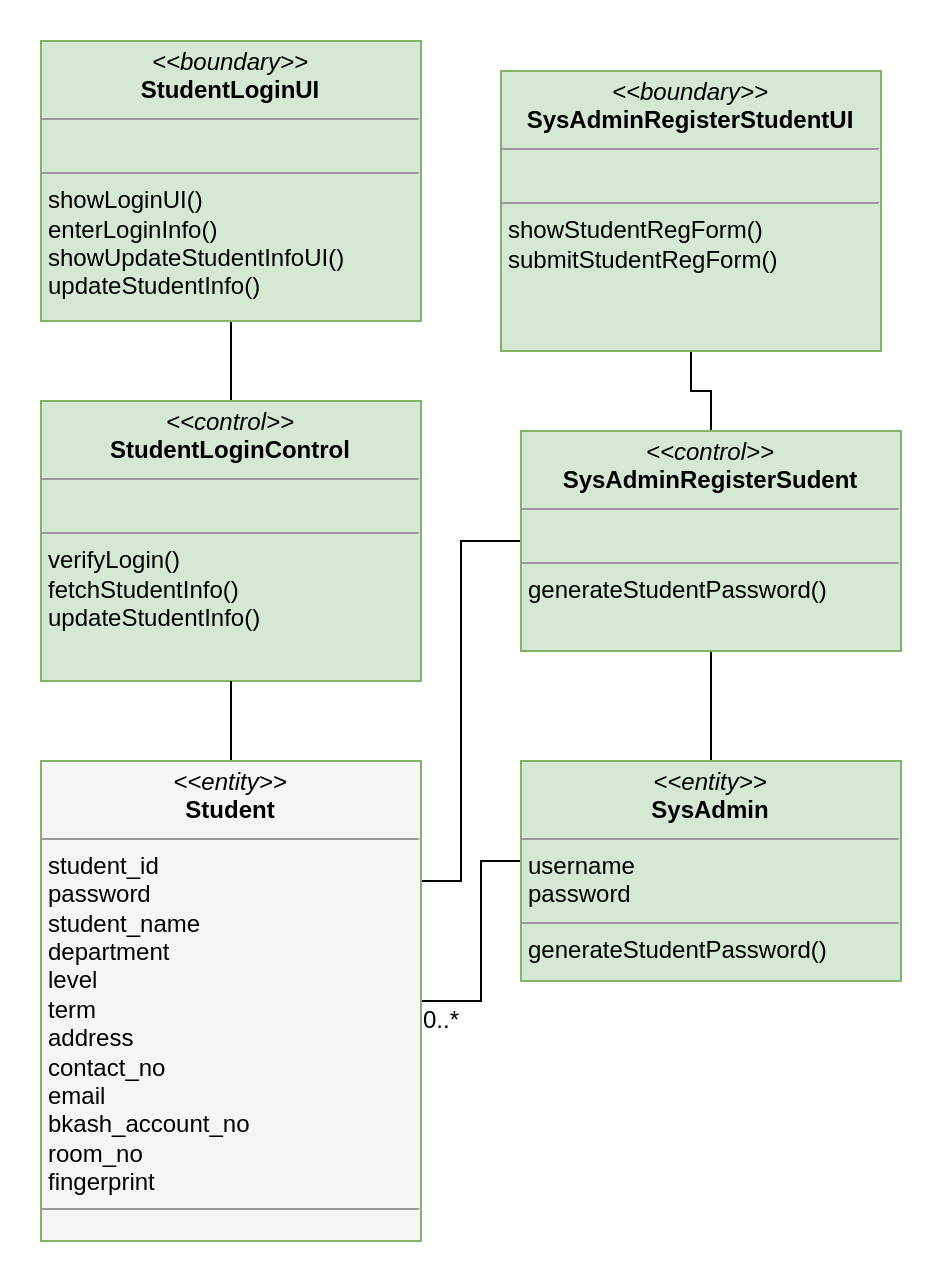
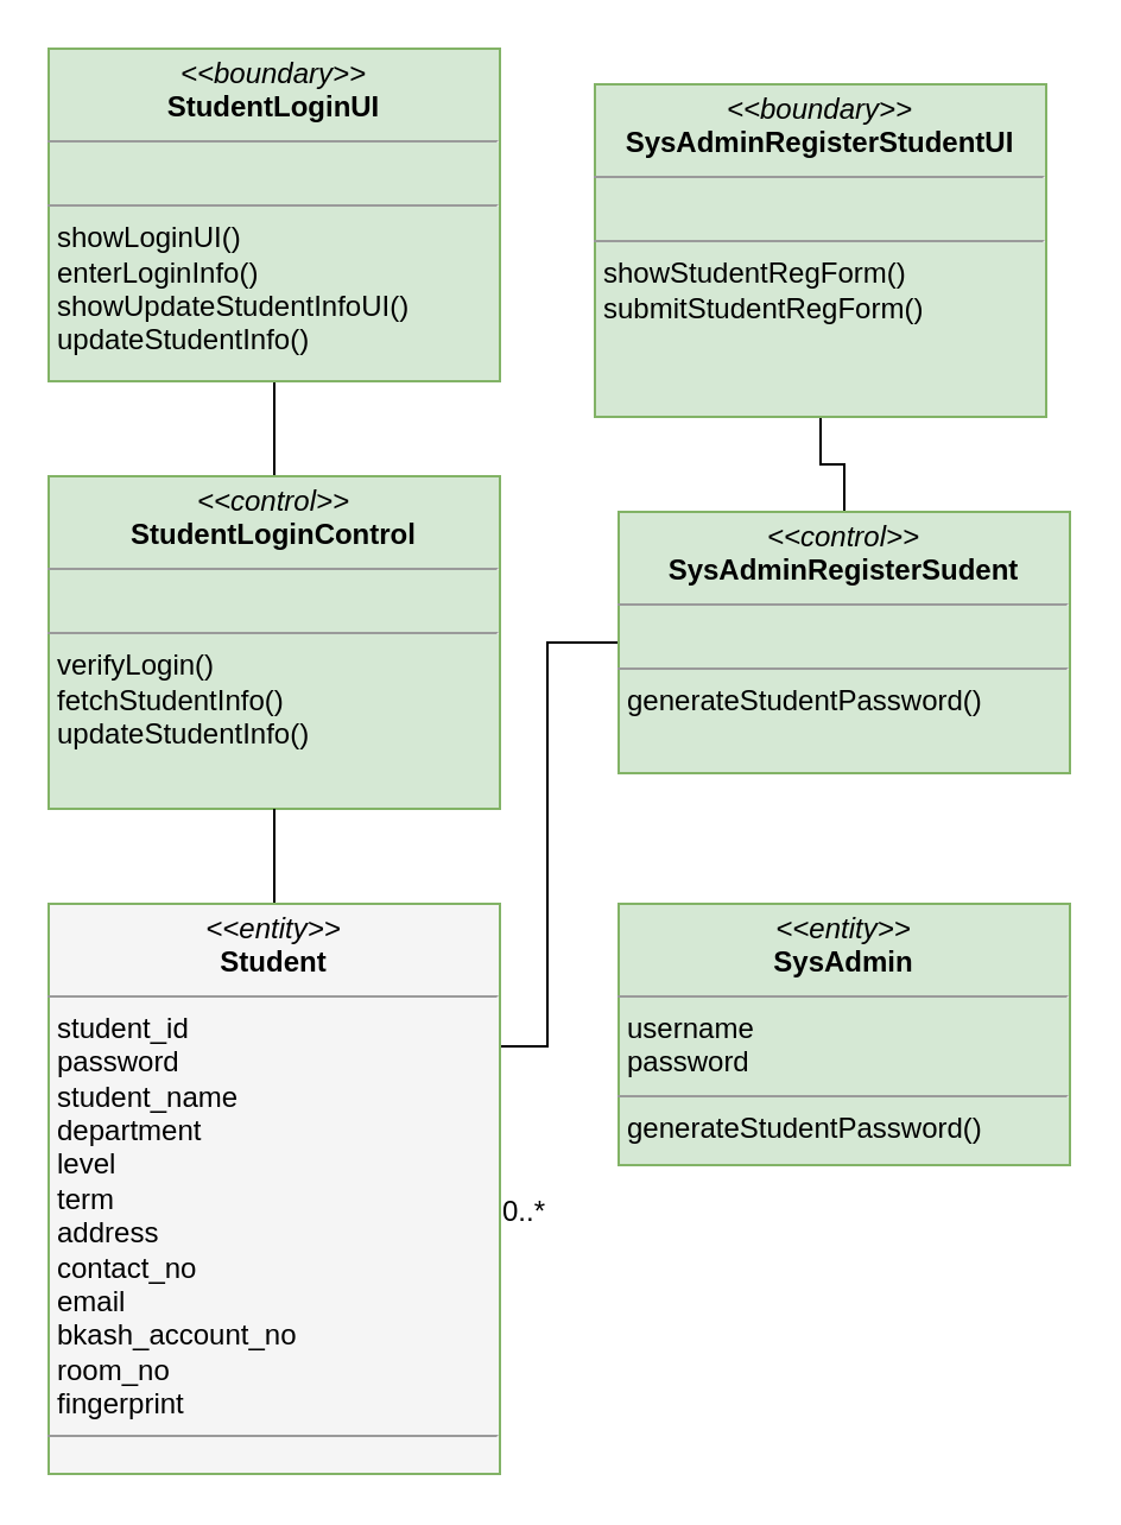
  <mxCell id="0" />
  <mxCell id="1" parent="0" />
  <mxCell id="2" style="edgeStyle=orthogonalEdgeStyle;rounded=0;orthogonalLoop=1;jettySize=auto;html=1;exitX=0.5;exitY=1;exitDx=0;exitDy=0;entryX=0.5;entryY=0;entryDx=0;entryDy=0;endArrow=none;endFill=0;" parent="1" source="3" target="4" edge="1"><mxGeometry relative="1" as="geometry" /></mxCell>
  <mxCell id="3" value="&lt;p style=&quot;margin: 0px ; margin-top: 4px ; text-align: center&quot;&gt;&lt;i&gt;&amp;lt;&amp;lt;boundary&amp;gt;&amp;gt;&lt;/i&gt;&lt;br&gt;&lt;b&gt;StudentLoginUI&lt;/b&gt;&lt;/p&gt;&lt;hr size=&quot;1&quot;&gt;&lt;p style=&quot;margin: 0px ; margin-left: 4px&quot;&gt;&lt;br&gt;&lt;/p&gt;&lt;hr size=&quot;1&quot;&gt;&lt;p style=&quot;margin: 0px ; margin-left: 4px&quot;&gt;showLoginUI()&lt;/p&gt;&lt;p style=&quot;margin: 0px ; margin-left: 4px&quot;&gt;enterLoginInfo()&lt;/p&gt;&lt;p style=&quot;margin: 0px ; margin-left: 4px&quot;&gt;showUpdateStudentInfoUI()&lt;/p&gt;&lt;p style=&quot;margin: 0px ; margin-left: 4px&quot;&gt;updateStudentInfo()&lt;/p&gt;" style="verticalAlign=top;align=left;overflow=fill;fontSize=12;fontFamily=Helvetica;html=1;fillColor=#d5e8d4;strokeColor=#82b366;" parent="1" vertex="1"><mxGeometry x="20" y="20" width="190" height="140" as="geometry" /></mxCell>
  <mxCell id="4" value="&lt;p style=&quot;margin: 0px ; margin-top: 4px ; text-align: center&quot;&gt;&lt;i&gt;&amp;lt;&amp;lt;control&amp;gt;&amp;gt;&lt;/i&gt;&lt;br&gt;&lt;b&gt;StudentLoginControl&lt;/b&gt;&lt;/p&gt;&lt;hr size=&quot;1&quot;&gt;&lt;p style=&quot;margin: 0px ; margin-left: 4px&quot;&gt;&lt;br&gt;&lt;/p&gt;&lt;hr size=&quot;1&quot;&gt;&lt;p style=&quot;margin: 0px ; margin-left: 4px&quot;&gt;verifyLogin()&lt;/p&gt;&lt;p style=&quot;margin: 0px ; margin-left: 4px&quot;&gt;fetchStudentInfo()&lt;/p&gt;&lt;p style=&quot;margin: 0px ; margin-left: 4px&quot;&gt;updateStudentInfo()&lt;br&gt;&lt;/p&gt;" style="verticalAlign=top;align=left;overflow=fill;fontSize=12;fontFamily=Helvetica;html=1;fillColor=#d5e8d4;strokeColor=#82b366;" parent="1" vertex="1"><mxGeometry x="20" y="200" width="190" height="140" as="geometry" /></mxCell>
  <mxCell id="5" style="edgeStyle=orthogonalEdgeStyle;rounded=0;orthogonalLoop=1;jettySize=auto;html=1;exitX=0.5;exitY=0;exitDx=0;exitDy=0;entryX=0.5;entryY=1;entryDx=0;entryDy=0;endArrow=none;endFill=0;" parent="1" source="8" target="4" edge="1"><mxGeometry relative="1" as="geometry" /></mxCell>
- <mxCell id="6" style="edgeStyle=orthogonalEdgeStyle;rounded=0;orthogonalLoop=1;jettySize=auto;html=1;exitX=1;exitY=0.5;exitDx=0;exitDy=0;entryX=0;entryY=0.5;entryDx=0;entryDy=0;endArrow=none;endFill=0;strokeColor=default;" parent="1" source="8" target="15" edge="1"><mxGeometry relative="1" as="geometry"><Array as="points"><mxPoint x="240" y="500" /><mxPoint x="240" y="430" /></Array></mxGeometry></mxCell>
  <mxCell id="7" style="edgeStyle=orthogonalEdgeStyle;rounded=0;orthogonalLoop=1;jettySize=auto;html=1;exitX=1;exitY=0.25;exitDx=0;exitDy=0;entryX=0;entryY=0.5;entryDx=0;entryDy=0;endArrow=none;endFill=0;" parent="1" source="8" target="14" edge="1"><mxGeometry relative="1" as="geometry"><Array as="points"><mxPoint x="230" y="440" /><mxPoint x="230" y="270" /></Array></mxGeometry></mxCell>
  <mxCell id="8" value="&lt;p style=&quot;margin: 0px ; margin-top: 4px ; text-align: center&quot;&gt;&lt;i&gt;&amp;lt;&amp;lt;entity&amp;gt;&amp;gt;&lt;/i&gt;&lt;br&gt;&lt;b&gt;Student&lt;/b&gt;&lt;/p&gt;&lt;hr size=&quot;1&quot;&gt;&lt;p style=&quot;margin: 0px ; margin-left: 4px&quot;&gt;student_id&lt;/p&gt;&lt;p style=&quot;margin: 0px ; margin-left: 4px&quot;&gt;password&lt;/p&gt;&lt;p style=&quot;margin: 0px ; margin-left: 4px&quot;&gt;student_name&lt;/p&gt;&lt;p style=&quot;margin: 0px ; margin-left: 4px&quot;&gt;department&lt;/p&gt;&lt;p style=&quot;margin: 0px ; margin-left: 4px&quot;&gt;level&lt;/p&gt;&lt;p style=&quot;margin: 0px ; margin-left: 4px&quot;&gt;term&lt;/p&gt;&lt;p style=&quot;margin: 0px ; margin-left: 4px&quot;&gt;address&lt;/p&gt;&lt;p style=&quot;margin: 0px ; margin-left: 4px&quot;&gt;contact_no&lt;/p&gt;&lt;p style=&quot;margin: 0px ; margin-left: 4px&quot;&gt;email&lt;/p&gt;&lt;p style=&quot;margin: 0px ; margin-left: 4px&quot;&gt;bkash_account_no&lt;/p&gt;&lt;p style=&quot;margin: 0px ; margin-left: 4px&quot;&gt;room_no&lt;/p&gt;&lt;p style=&quot;margin: 0px ; margin-left: 4px&quot;&gt;fingerprint&lt;/p&gt;&lt;hr size=&quot;1&quot;&gt;&lt;p style=&quot;margin: 0px ; margin-left: 4px&quot;&gt;&lt;br&gt;&lt;/p&gt;" style="verticalAlign=top;align=left;overflow=fill;fontSize=12;fontFamily=Helvetica;html=1;fillColor=#f5f5f5;strokeColor=#82b366;" parent="1" vertex="1"><mxGeometry x="20" y="380" width="190" height="240" as="geometry" /></mxCell>
  <mxCell id="9" style="edgeStyle=orthogonalEdgeStyle;rounded=0;orthogonalLoop=1;jettySize=auto;html=1;exitX=0.5;exitY=1;exitDx=0;exitDy=0;entryX=0.5;entryY=0;entryDx=0;entryDy=0;endArrow=none;endFill=0;" parent="1" edge="1"><mxGeometry relative="1" as="geometry"><mxPoint x="125" y="210" as="targetPoint" /></mxGeometry></mxCell>
  <mxCell id="10" style="edgeStyle=orthogonalEdgeStyle;rounded=0;orthogonalLoop=1;jettySize=auto;html=1;exitX=0.5;exitY=0;exitDx=0;exitDy=0;entryX=0.5;entryY=1;entryDx=0;entryDy=0;endArrow=none;endFill=0;" parent="1" edge="1"><mxGeometry relative="1" as="geometry"><mxPoint x="125" y="390" as="sourcePoint" /></mxGeometry></mxCell>
  <mxCell id="11" style="edgeStyle=orthogonalEdgeStyle;rounded=0;orthogonalLoop=1;jettySize=auto;html=1;exitX=0.5;exitY=1;exitDx=0;exitDy=0;entryX=0.5;entryY=0;entryDx=0;entryDy=0;endArrow=none;endFill=0;" parent="1" source="12" target="14" edge="1"><mxGeometry relative="1" as="geometry" /></mxCell>
  <mxCell id="12" value="&lt;p style=&quot;margin: 0px ; margin-top: 4px ; text-align: center&quot;&gt;&lt;i&gt;&amp;lt;&amp;lt;boundary&amp;gt;&amp;gt;&lt;/i&gt;&lt;br&gt;&lt;b&gt;SysAdminRegisterStudentUI&lt;/b&gt;&lt;/p&gt;&lt;hr size=&quot;1&quot;&gt;&lt;p style=&quot;margin: 0px ; margin-left: 4px&quot;&gt;&lt;br&gt;&lt;/p&gt;&lt;hr size=&quot;1&quot;&gt;&lt;p style=&quot;margin: 0px ; margin-left: 4px&quot;&gt;showStudentRegForm()&lt;/p&gt;&lt;p style=&quot;margin: 0px ; margin-left: 4px&quot;&gt;submitStudentRegForm()&lt;/p&gt;" style="verticalAlign=top;align=left;overflow=fill;fontSize=12;fontFamily=Helvetica;html=1;fillColor=#d5e8d4;strokeColor=#82b366;" parent="1" vertex="1"><mxGeometry x="250" y="35" width="190" height="140" as="geometry" /></mxCell>
- <mxCell id="13" style="edgeStyle=orthogonalEdgeStyle;rounded=0;orthogonalLoop=1;jettySize=auto;html=1;exitX=0.5;exitY=1;exitDx=0;exitDy=0;entryX=0.5;entryY=0;entryDx=0;entryDy=0;endArrow=none;endFill=0;" parent="1" source="14" target="15" edge="1"><mxGeometry relative="1" as="geometry" /></mxCell>
  <mxCell id="14" value="&lt;p style=&quot;margin: 0px ; margin-top: 4px ; text-align: center&quot;&gt;&lt;i&gt;&amp;lt;&amp;lt;control&amp;gt;&amp;gt;&lt;/i&gt;&lt;br&gt;&lt;b&gt;SysAdminRegisterSudent&lt;/b&gt;&lt;/p&gt;&lt;hr size=&quot;1&quot;&gt;&lt;p style=&quot;margin: 0px ; margin-left: 4px&quot;&gt;&lt;br&gt;&lt;/p&gt;&lt;hr size=&quot;1&quot;&gt;&lt;p style=&quot;margin: 0px ; margin-left: 4px&quot;&gt;generateStudentPassword()&lt;/p&gt;" style="verticalAlign=top;align=left;overflow=fill;fontSize=12;fontFamily=Helvetica;html=1;fillColor=#d5e8d4;strokeColor=#82b366;" parent="1" vertex="1"><mxGeometry x="260" y="215" width="190" height="110" as="geometry" /></mxCell>
  <mxCell id="15" value="&lt;p style=&quot;margin: 0px ; margin-top: 4px ; text-align: center&quot;&gt;&lt;i&gt;&amp;lt;&amp;lt;entity&amp;gt;&amp;gt;&lt;/i&gt;&lt;br&gt;&lt;b&gt;SysAdmin&lt;/b&gt;&lt;/p&gt;&lt;hr size=&quot;1&quot;&gt;&lt;p style=&quot;margin: 0px ; margin-left: 4px&quot;&gt;username&lt;/p&gt;&lt;p style=&quot;margin: 0px ; margin-left: 4px&quot;&gt;password&lt;/p&gt;&lt;hr size=&quot;1&quot;&gt;&lt;p style=&quot;margin: 0px ; margin-left: 4px&quot;&gt;generateStudentPassword()&lt;/p&gt;" style="verticalAlign=top;align=left;overflow=fill;fontSize=12;fontFamily=Helvetica;html=1;fillColor=#d5e8d4;strokeColor=#82b366;" parent="1" vertex="1"><mxGeometry x="260" y="380" width="190" height="110" as="geometry" /></mxCell>
  <mxCell id="16" value="0..*" style="text;html=1;align=center;verticalAlign=middle;resizable=0;points=[];autosize=1;strokeColor=none;fillColor=none;" parent="1" vertex="1"><mxGeometry x="205" y="500" width="30" height="20" as="geometry" /></mxCell>
